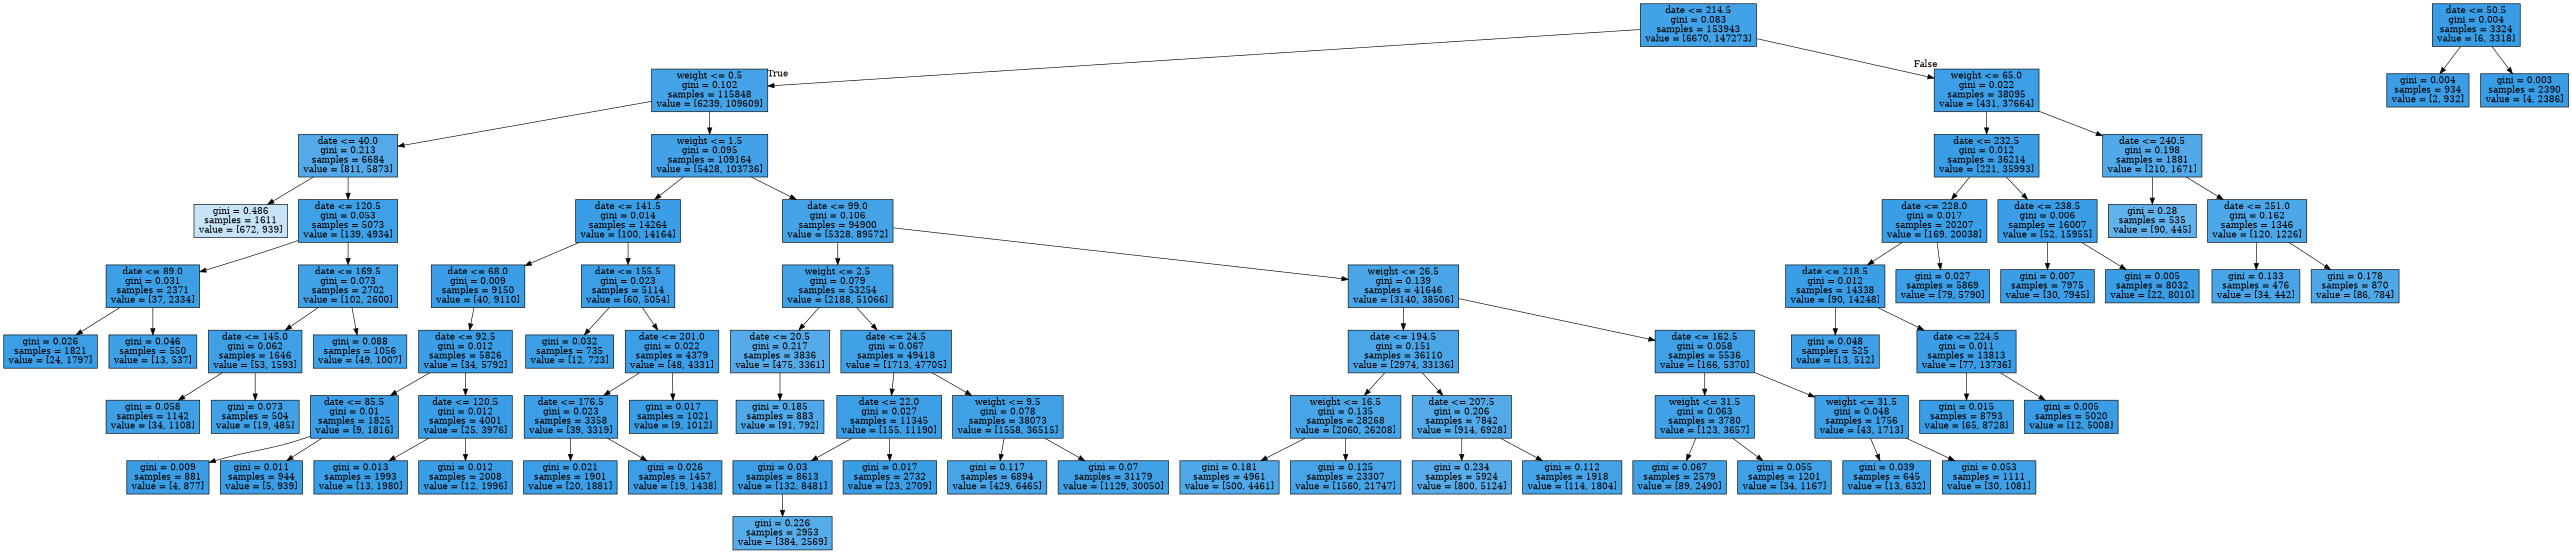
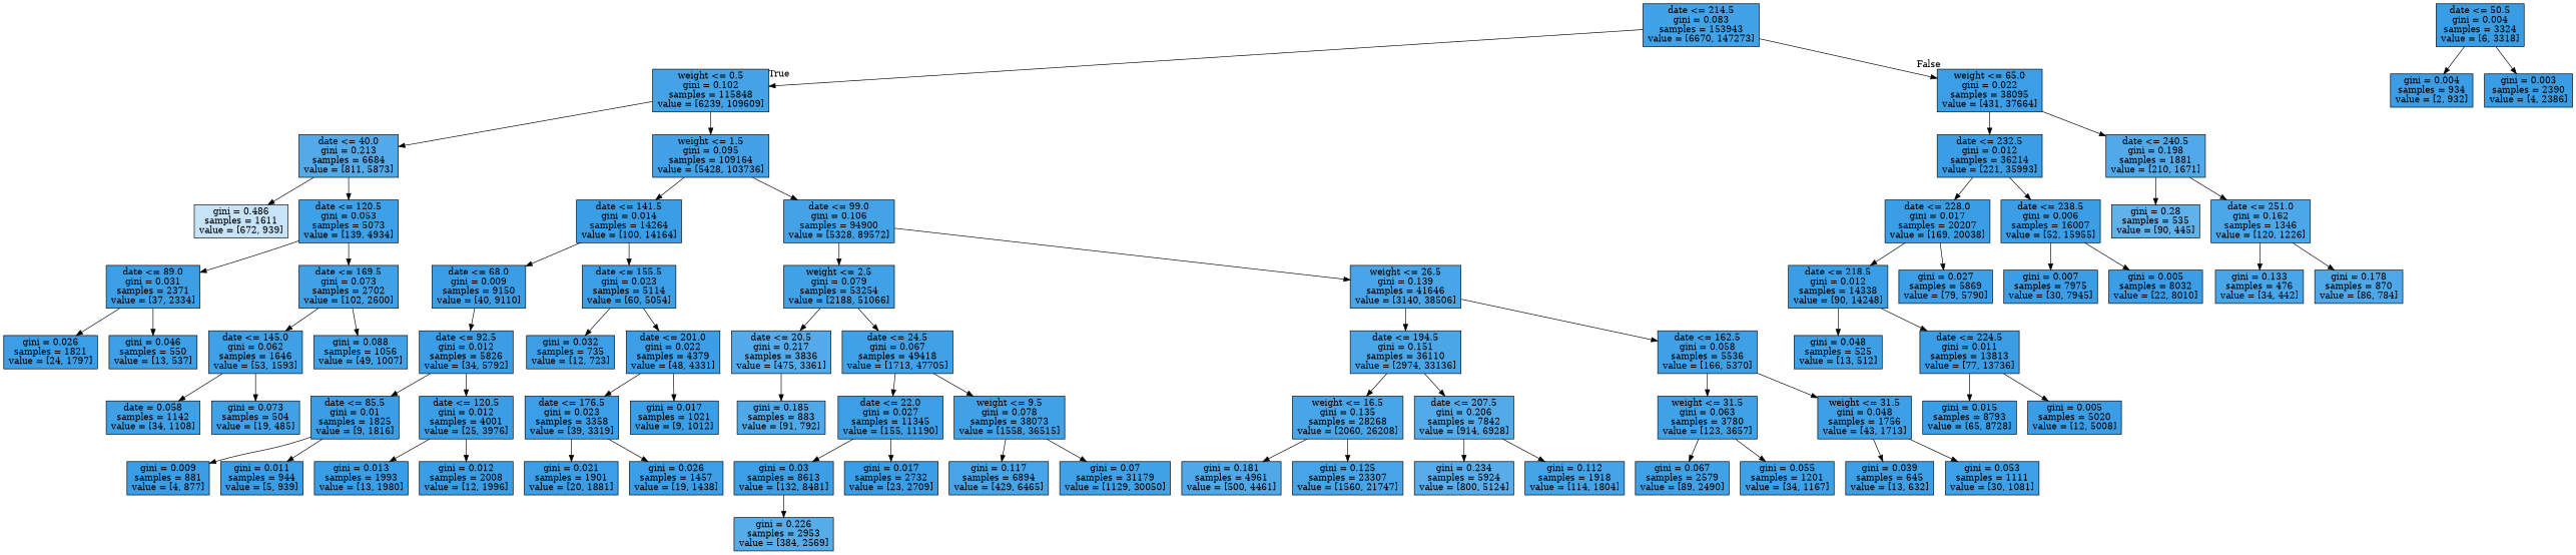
  digraph {
    node [color=black fillcolor="#399de5fe" shape=box style=filled]
    n1 [fillcolor="#399de5f3" label="date <= 214.5\ngini = 0.083\nsamples = 153943\nvalue = [6670, 147273]"]
    n2 [fillcolor="#399de5f0" label="weight <= 0.5\ngini = 0.102\nsamples = 115848\nvalue = [6239, 109609]"]
    n3 [fillcolor="#399de5fc" label="weight <= 65.0\ngini = 0.022\nsamples = 38095\nvalue = [431, 37664]"]
    n4 [fillcolor="#399de5dc" label="date <= 40.0\ngini = 0.213\nsamples = 6684\nvalue = [811, 5873]"]
    n5 [fillcolor="#399de5f2" label="weight <= 1.5\ngini = 0.095\nsamples = 109164\nvalue = [5428, 103736]"]
    n6 [fillcolor="#399de5fd" label="date <= 232.5\ngini = 0.012\nsamples = 36214\nvalue = [221, 35993]"]
    n7 [fillcolor="#399de5df" label="date <= 240.5\ngini = 0.198\nsamples = 1881\nvalue = [210, 1671]"]
    n8 [fillcolor="#399de549" label="gini = 0.486\nsamples = 1611\nvalue = [672, 939]"]
    n9 [fillcolor="#399de5f8" label="date <= 120.5\ngini = 0.053\nsamples = 5073\nvalue = [139, 4934]"]
    n10 [fillcolor="#399de5fd" label="date <= 141.5\ngini = 0.014\nsamples = 14264\nvalue = [100, 14164]"]
    n11 [fillcolor="#399de5f0" label="date <= 99.0\ngini = 0.106\nsamples = 94900\nvalue = [5328, 89572]"]
    n12 [fillcolor="#399de5fb" label="date <= 89.0\ngini = 0.031\nsamples = 2371\nvalue = [37, 2334]"]
    n13 [fillcolor="#399de5f5" label="date <= 169.5\ngini = 0.073\nsamples = 2702\nvalue = [102, 2600]"]
    n14 [fillcolor="#399de5fc" label="gini = 0.026\nsamples = 1821\nvalue = [24, 1797]"]
    n15 [fillcolor="#399de5f9" label="gini = 0.046\nsamples = 550\nvalue = [13, 537]"]
    n16 [fillcolor="#399de5f7" label="date <= 145.0\ngini = 0.062\nsamples = 1646\nvalue = [53, 1593]"]
    n17 [fillcolor="#399de5f3" label="gini = 0.088\nsamples = 1056\nvalue = [49, 1007]"]
-   n18 [fillcolor="#399de5f7" label="gini = 0.058\nsamples = 1142\nvalue = [34, 1108]"]
+   n18 [fillcolor="#399de5f7" label="date = 0.058\nsamples = 1142\nvalue = [34, 1108]"]
    n19 [fillcolor="#399de5f5" label="gini = 0.073\nsamples = 504\nvalue = [19, 485]"]
    n20 [label="date <= 68.0\ngini = 0.009\nsamples = 9150\nvalue = [40, 9110]"]
    n21 [fillcolor="#399de5fc" label="date <= 155.5\ngini = 0.023\nsamples = 5114\nvalue = [60, 5054]"]
    n22 [fillcolor="#399de5f4" label="weight <= 2.5\ngini = 0.079\nsamples = 53254\nvalue = [2188, 51066]"]
    n23 [fillcolor="#399de5ea" label="weight <= 26.5\ngini = 0.139\nsamples = 41646\nvalue = [3140, 38506]"]
    n24 [label="date <= 92.5\ngini = 0.012\nsamples = 5826\nvalue = [34, 5792]"]
    n25 [fillcolor="#399de5fb" label="gini = 0.032\nsamples = 735\nvalue = [12, 723]"]
    n26 [fillcolor="#399de5fc" label="date <= 201.0\ngini = 0.022\nsamples = 4379\nvalue = [48, 4331]"]
    n27 [fillcolor="#399de5ff" label="date <= 50.5\ngini = 0.004\nsamples = 3324\nvalue = [6, 3318]"]
    n28 [label="gini = 0.004\nsamples = 934\nvalue = [2, 932]"]
    n29 [fillcolor="#399de5ff" label="gini = 0.003\nsamples = 2390\nvalue = [4, 2386]"]
    n30 [label="date <= 85.5\ngini = 0.01\nsamples = 1825\nvalue = [9, 1816]"]
    n31 [fillcolor="#399de5fd" label="date <= 120.5\ngini = 0.012\nsamples = 4001\nvalue = [25, 3976]"]
    n32 [label="gini = 0.009\nsamples = 881\nvalue = [4, 877]"]
    n33 [label="gini = 0.011\nsamples = 944\nvalue = [5, 939]"]
    n34 [fillcolor="#399de5fd" label="gini = 0.013\nsamples = 1993\nvalue = [13, 1980]"]
    n35 [fillcolor="#399de5fd" label="gini = 0.012\nsamples = 2008\nvalue = [12, 1996]"]
    n36 [fillcolor="#399de5fc" label="date <= 176.5\ngini = 0.023\nsamples = 3358\nvalue = [39, 3319]"]
    n37 [fillcolor="#399de5fd" label="gini = 0.017\nsamples = 1021\nvalue = [9, 1012]"]
    n38 [fillcolor="#399de5fc" label="gini = 0.021\nsamples = 1901\nvalue = [20, 1881]"]
    n39 [fillcolor="#399de5fc" label="gini = 0.026\nsamples = 1457\nvalue = [19, 1438]"]
    n40 [fillcolor="#399de5db" label="date <= 20.5\ngini = 0.217\nsamples = 3836\nvalue = [475, 3361]"]
    n41 [fillcolor="#399de5f6" label="date <= 24.5\ngini = 0.067\nsamples = 49418\nvalue = [1713, 47705]"]
    n42 [fillcolor="#399de5e8" label="date <= 194.5\ngini = 0.151\nsamples = 36110\nvalue = [2974, 33136]"]
    n43 [fillcolor="#399de5f7" label="date <= 162.5\ngini = 0.058\nsamples = 5536\nvalue = [166, 5370]"]
    n44 [fillcolor="#399de5e2" label="gini = 0.185\nsamples = 883\nvalue = [91, 792]"]
    n45 [fillcolor="#399de5fb" label="date <= 22.0\ngini = 0.027\nsamples = 11345\nvalue = [155, 11190]"]
    n46 [fillcolor="#399de5f4" label="weight <= 9.5\ngini = 0.078\nsamples = 38073\nvalue = [1558, 36515]"]
    n47 [fillcolor="#399de5d9" label="gini = 0.226\nsamples = 2953\nvalue = [384, 2569]"]
    n48 [fillcolor="#399de5fb" label="gini = 0.03\nsamples = 8613\nvalue = [132, 8481]"]
    n49 [fillcolor="#399de5fd" label="gini = 0.017\nsamples = 2732\nvalue = [23, 2709]"]
    n50 [fillcolor="#399de5ee" label="gini = 0.117\nsamples = 6894\nvalue = [429, 6465]"]
    n51 [fillcolor="#399de5f5" label="gini = 0.07\nsamples = 31179\nvalue = [1129, 30050]"]
    n52 [fillcolor="#399de5eb" label="weight <= 16.5\ngini = 0.135\nsamples = 28268\nvalue = [2060, 26208]"]
    n53 [fillcolor="#399de5dd" label="date <= 207.5\ngini = 0.206\nsamples = 7842\nvalue = [914, 6928]"]
    n54 [fillcolor="#399de5f6" label="weight <= 31.5\ngini = 0.063\nsamples = 3780\nvalue = [123, 3657]"]
    n55 [fillcolor="#399de5f9" label="weight <= 31.5\ngini = 0.048\nsamples = 1756\nvalue = [43, 1713]"]
    n56 [fillcolor="#399de5e2" label="gini = 0.181\nsamples = 4961\nvalue = [500, 4461]"]
    n57 [fillcolor="#399de5ed" label="gini = 0.125\nsamples = 23307\nvalue = [1560, 21747]"]
    n58 [fillcolor="#399de5d7" label="gini = 0.234\nsamples = 5924\nvalue = [800, 5124]"]
    n59 [fillcolor="#399de5ef" label="gini = 0.112\nsamples = 1918\nvalue = [114, 1804]"]
    n60 [fillcolor="#399de5f6" label="gini = 0.067\nsamples = 2579\nvalue = [89, 2490]"]
    n61 [fillcolor="#399de5f8" label="gini = 0.055\nsamples = 1201\nvalue = [34, 1167]"]
    n62 [fillcolor="#399de5fa" label="gini = 0.039\nsamples = 645\nvalue = [13, 632]"]
    n63 [fillcolor="#399de5f8" label="gini = 0.053\nsamples = 1111\nvalue = [30, 1081]"]
    n64 [fillcolor="#399de5fd" label="date <= 228.0\ngini = 0.017\nsamples = 20207\nvalue = [169, 20038]"]
    n65 [label="date <= 238.5\ngini = 0.006\nsamples = 16007\nvalue = [52, 15955]"]
    n66 [fillcolor="#399de5cb" label="gini = 0.28\nsamples = 535\nvalue = [90, 445]"]
    n67 [fillcolor="#399de5e6" label="date <= 251.0\ngini = 0.162\nsamples = 1346\nvalue = [120, 1226]"]
    n68 [fillcolor="#399de5fd" label="date <= 218.5\ngini = 0.012\nsamples = 14338\nvalue = [90, 14248]"]
    n69 [fillcolor="#399de5fc" label="gini = 0.027\nsamples = 5869\nvalue = [79, 5790]"]
    n70 [label="gini = 0.007\nsamples = 7975\nvalue = [30, 7945]"]
    n71 [label="gini = 0.005\nsamples = 8032\nvalue = [22, 8010]"]
    n72 [fillcolor="#399de5f9" label="gini = 0.048\nsamples = 525\nvalue = [13, 512]"]
    n73 [label="date <= 224.5\ngini = 0.011\nsamples = 13813\nvalue = [77, 13736]"]
    n74 [fillcolor="#399de5fd" label="gini = 0.015\nsamples = 8793\nvalue = [65, 8728]"]
    n75 [label="gini = 0.005\nsamples = 5020\nvalue = [12, 5008]"]
    n76 [fillcolor="#399de5eb" label="gini = 0.133\nsamples = 476\nvalue = [34, 442]"]
    n77 [fillcolor="#399de5e3" label="gini = 0.178\nsamples = 870\nvalue = [86, 784]"]
    n1 -> n2 [headlabel=True labelangle=45 labeldistance=2.5]
    n1 -> n3 [headlabel=False labelangle=-45 labeldistance=2.5]
    n2 -> n4
    n2 -> n5
    n3 -> n6
    n3 -> n7
    n4 -> n8
    n4 -> n9
    n5 -> n10
    n5 -> n11
    n6 -> n64
    n6 -> n65
    n7 -> n66
    n7 -> n67
    n9 -> n12
    n9 -> n13
    n10 -> n20
    n10 -> n21
    n11 -> n22
    n11 -> n23
    n12 -> n14
    n12 -> n15
    n13 -> n16
    n13 -> n17
    n16 -> n18
    n16 -> n19
    n20 -> n24
    n21 -> n25
    n21 -> n26
    n22 -> n40
    n22 -> n41
    n23 -> n42
    n23 -> n43
    n24 -> n30
    n24 -> n31
    n26 -> n36
    n26 -> n37
    n27 -> n28
    n27 -> n29
    n30 -> n32
    n30 -> n33
    n31 -> n34
    n31 -> n35
    n36 -> n38
    n36 -> n39
    n40 -> n44
    n41 -> n45
    n41 -> n46
    n42 -> n52
    n42 -> n53
    n43 -> n54
    n43 -> n55
    n45 -> n48
    n45 -> n49
    n46 -> n50
    n46 -> n51
    n48 -> n47
    n52 -> n56
    n52 -> n57
    n53 -> n58
    n53 -> n59
    n54 -> n60
    n54 -> n61
    n55 -> n62
    n55 -> n63
    n64 -> n68
    n64 -> n69
    n65 -> n70
    n65 -> n71
    n67 -> n76
    n67 -> n77
    n68 -> n72
    n68 -> n73
    n73 -> n74
    n73 -> n75
  }
